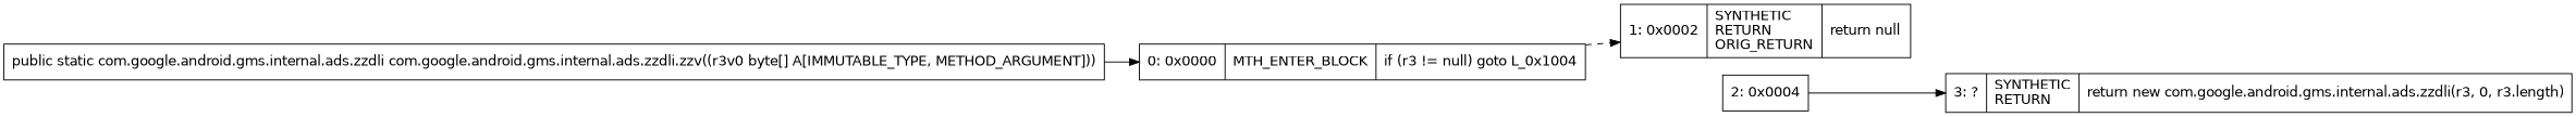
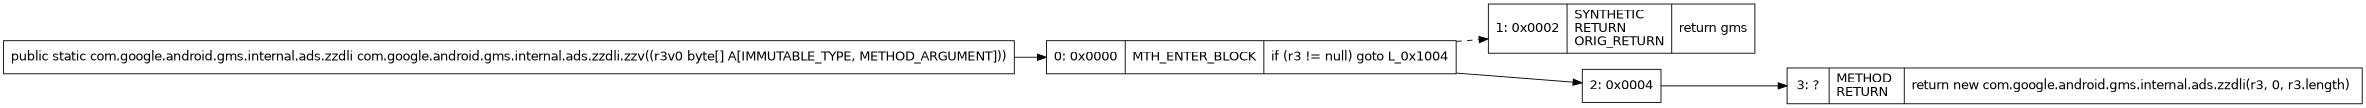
  digraph {
    fontname="DejaVu Sans"
    rankdir=LR
    node [fontname="DejaVu Sans" shape=record]
    edge [fontname="DejaVu Sans"]
    n1 [label="{0\:\ 0x0000|MTH_ENTER_BLOCK\l|if (r3 != null) goto L_0x1004\l}"]
-   n2 [label="{1\:\ 0x0002|SYNTHETIC\lRETURN\lORIG_RETURN\l|return null\l}"]
+   n2 [label="{1\:\ 0x0002|SYNTHETIC\lRETURN\lORIG_RETURN\l|return gms\l}"]
    n3 [label="{2\:\ 0x0004}"]
-   n4 [label="{3\:\ ?|SYNTHETIC\lRETURN\l|return new com.google.android.gms.internal.ads.zzdli(r3, 0, r3.length)\l}"]
+   n4 [label="{3\:\ ?|METHOD\lRETURN\l|return new com.google.android.gms.internal.ads.zzdli(r3, 0, r3.length)\l}"]
    n5 [label="{public static com.google.android.gms.internal.ads.zzdli com.google.android.gms.internal.ads.zzdli.zzv((r3v0 byte[] A[IMMUTABLE_TYPE, METHOD_ARGUMENT])) }"]
    n1 -> n2 [style=dashed]
+   n1 -> n3
    n3 -> n4
    n5 -> n1
  }
